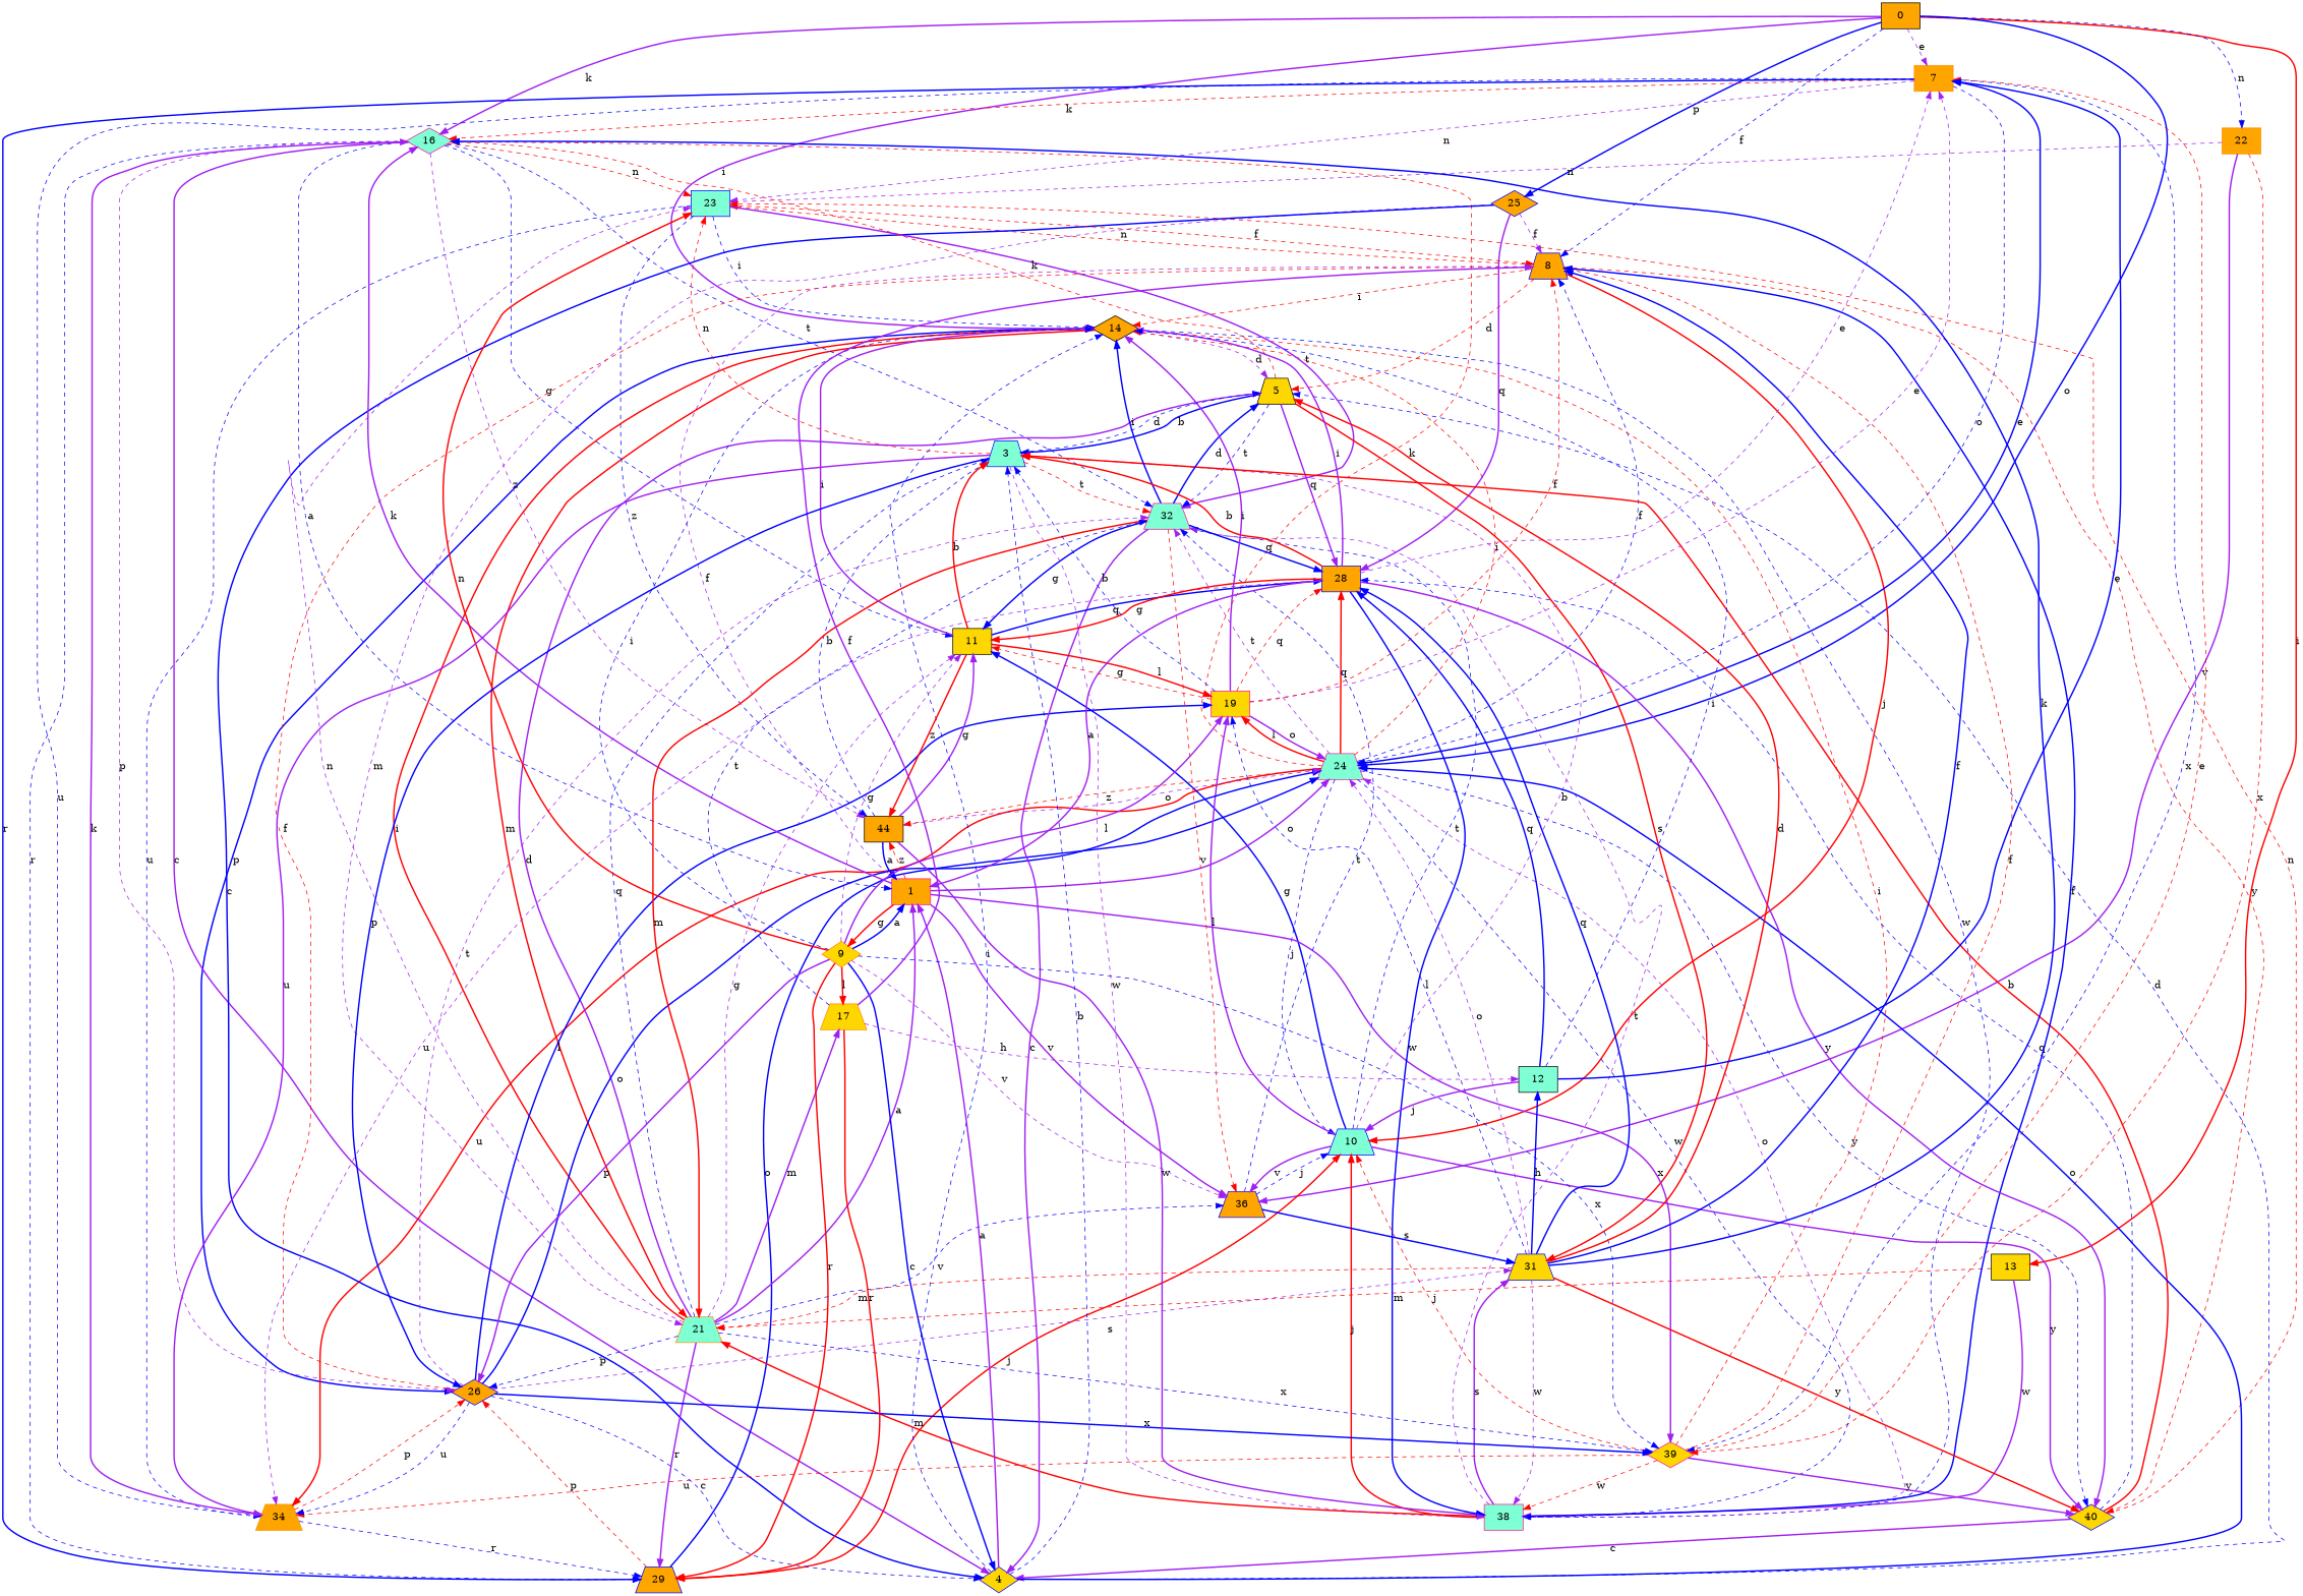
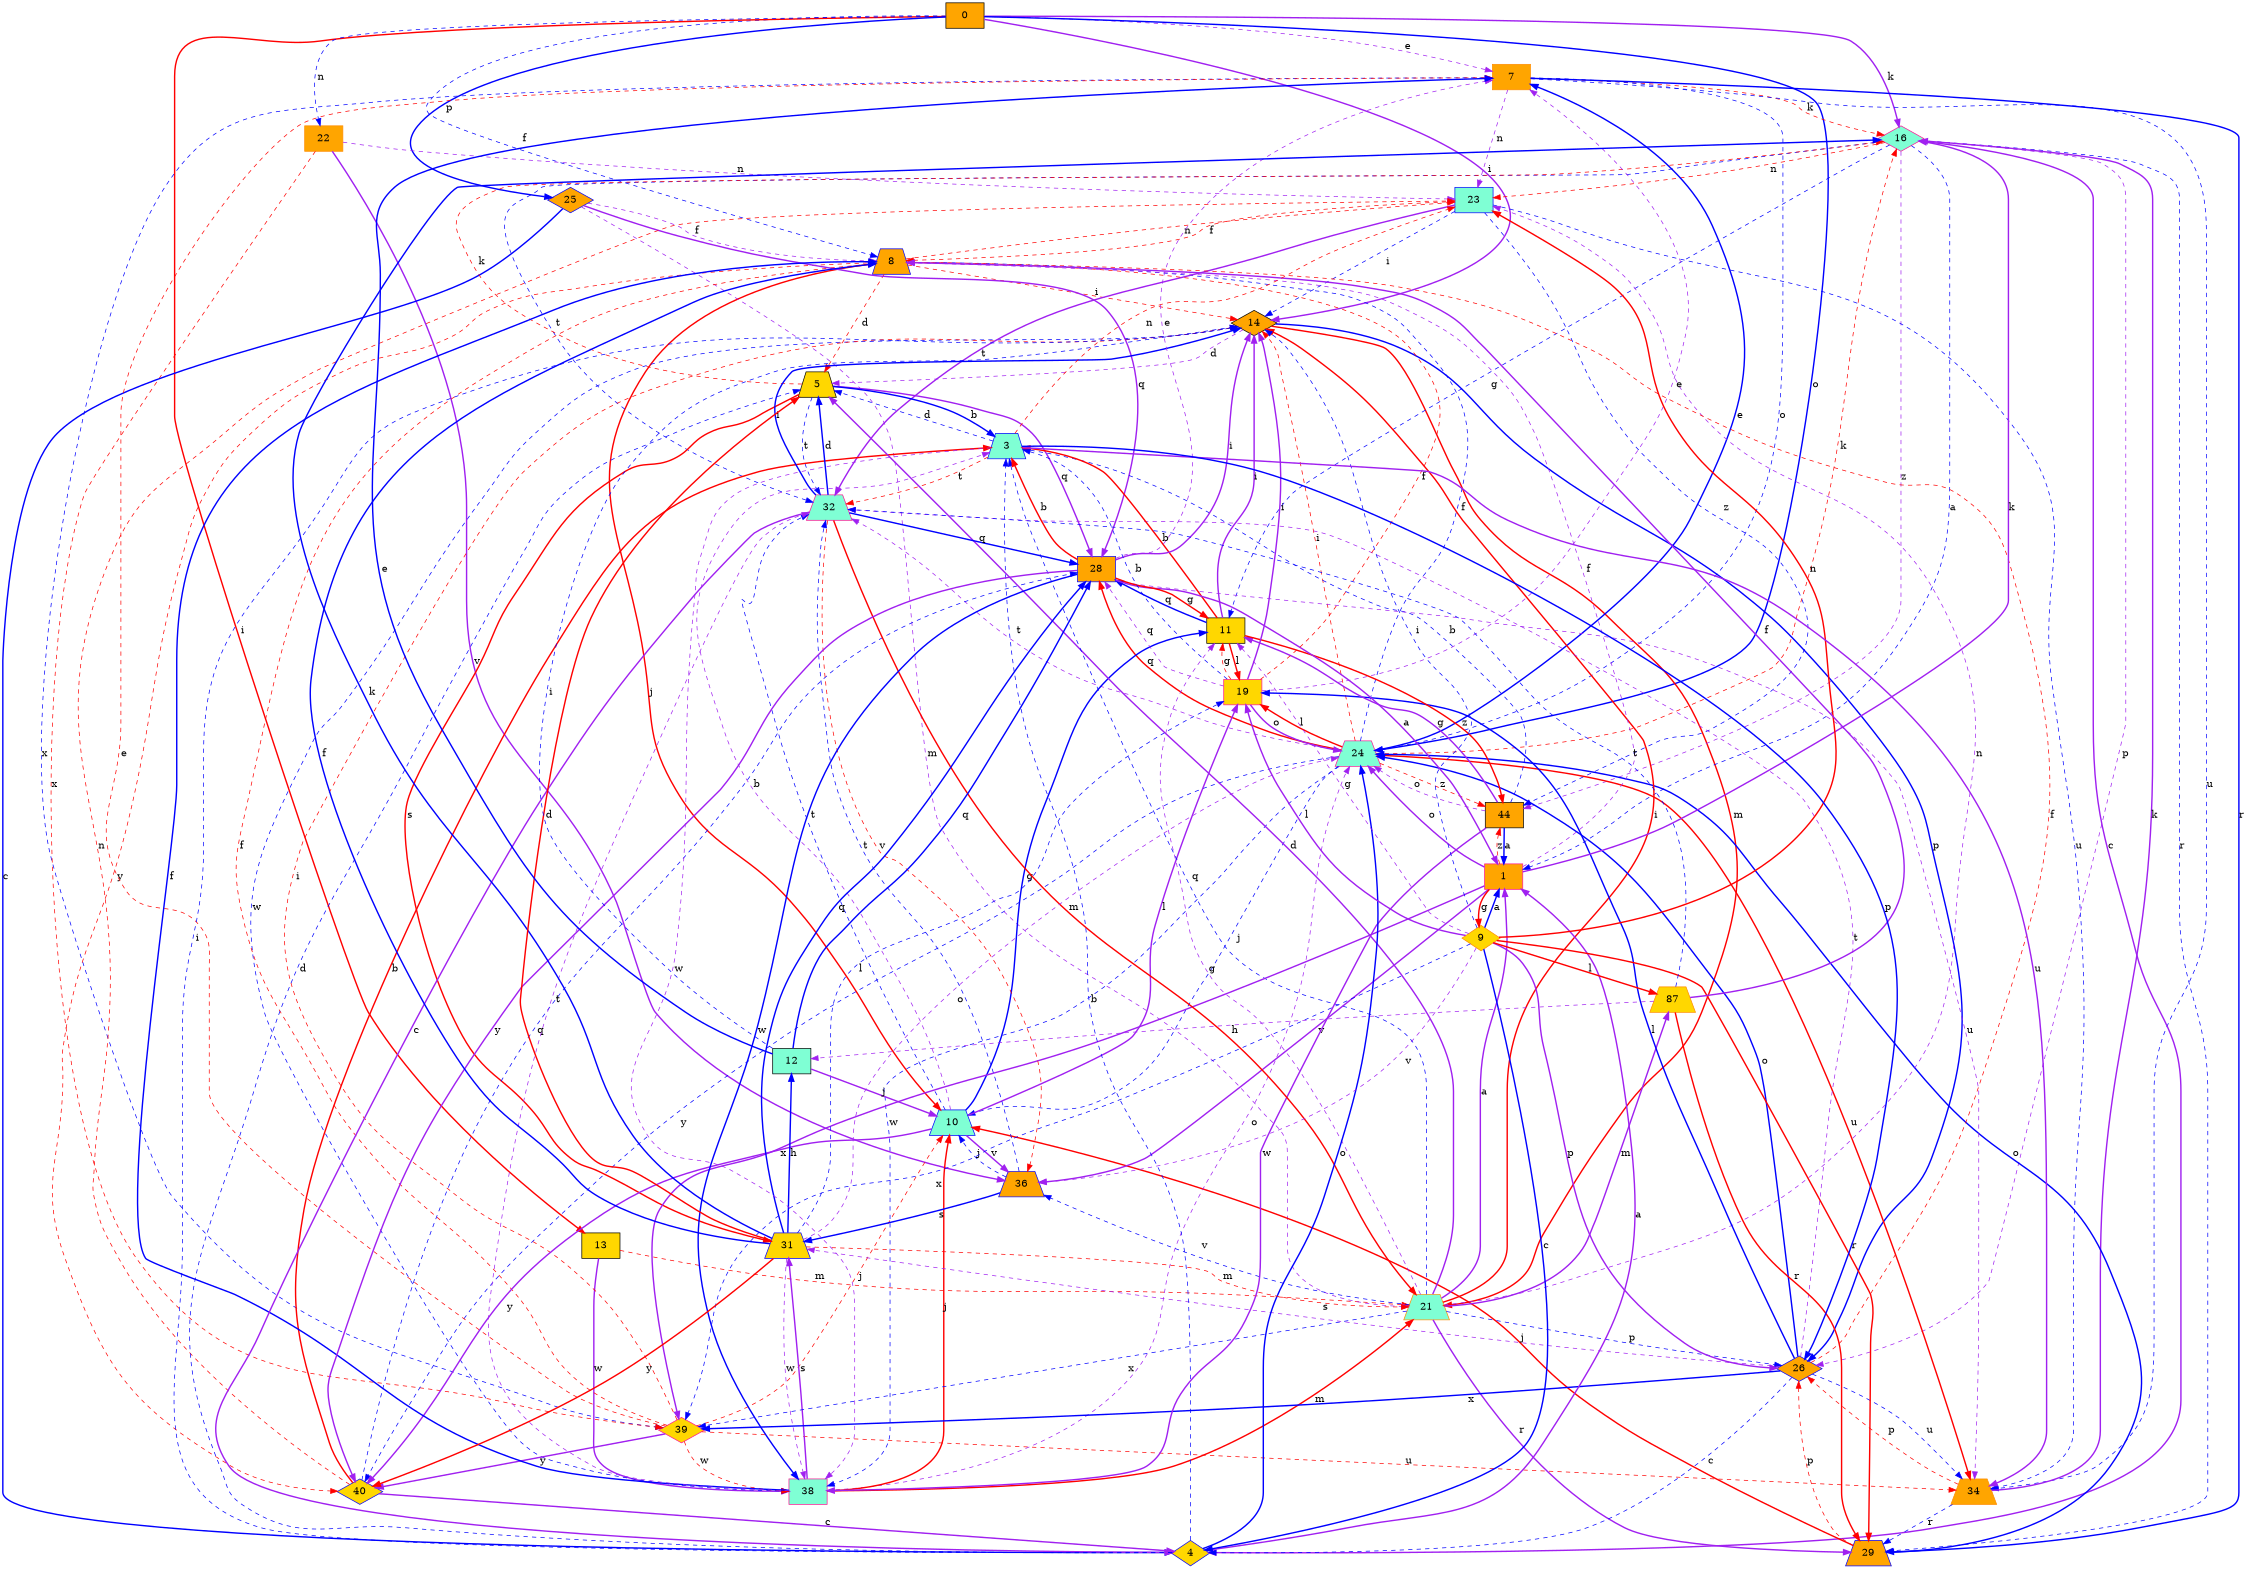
  strict digraph {
    node [color=blue fillcolor=orange shape=box style=filled]
    edge [color=blue style=dashed]
    0 [color=black]
    7 [color=darkorange]
    8 [shape=trapezium]
    13 [color=black fillcolor=gold]
    14 [color=black shape=diamond]
    16 [color=deeppink fillcolor=aquamarine shape=diamond]
    22 [color=darkorange]
    24 [color=deeppink fillcolor=aquamarine shape=trapezium]
    25 [shape=diamond]
    39 [color=deeppink fillcolor=gold shape=diamond]
    23 [fillcolor=aquamarine]
    34 [color=darkorange shape=trapezium]
    29 [shape=trapezium]
    5 [color=black fillcolor=gold shape=trapezium]
    n15 [fillcolor=aquamarine label=10 shape=trapezium]
    40 [fillcolor=gold shape=diamond]
    38 [color=deeppink fillcolor=aquamarine]
    21 [color=darkorange fillcolor=aquamarine shape=trapezium]
    26 [shape=diamond]
    1 [color=deeppink]
    44 [color=black]
    32 [color=deeppink fillcolor=aquamarine shape=trapezium]
    4 [fillcolor=gold shape=diamond]
    11 [color=black fillcolor=gold]
    36 [shape=trapezium]
    28
    19 [color=deeppink fillcolor=gold]
    9 [color=darkorange fillcolor=gold shape=diamond]
-   17 [color=darkorange fillcolor=gold shape=trapezium]
+   17 [color=darkorange fillcolor=gold shape=trapezium label=87]
    31 [fillcolor=gold shape=trapezium]
    3 [fillcolor=aquamarine shape=trapezium]
    12 [color=black fillcolor=aquamarine]
    0 -> 7 [color=purple label=e]
    0 -> 8 [label=f]
    0 -> 13 [color=red label=i style=bold]
    0 -> 14 [color=purple label=i style=bold]
    0 -> 16 [color=purple label=k style=bold]
    0 -> 22 [label=n]
    0 -> 24 [label=o style=bold]
    0 -> 25 [label=p style=bold]
    7 -> 16 [color=red label=k]
    7 -> 24 [label=o]
    7 -> 39 [label=x]
    7 -> 23 [color=purple label=n]
    7 -> 34 [label=u]
    7 -> 29 [label=r style=bold]
    8 -> 14 [color=red label=i]
    8 -> 23 [color=red label=n]
    8 -> 5 [color=red label=d]
    8 -> n15 [color=red label=j style=bold]
    8 -> 40 [color=red label=y]
    13 -> 38 [color=purple label=w style=bold]
    13 -> 21 [color=red label=m]
    14 -> 5 [color=purple label=d]
    14 -> 38 [label=w]
    14 -> 21 [color=red label=m style=bold]
    14 -> 26 [label=p style=bold]
    16 -> 23 [color=red label=n]
    16 -> 29 [label=r]
    16 -> 26 [color=purple label=p]
    16 -> 1 [label=a]
    16 -> 44 [color=purple label=z]
    16 -> 32 [label=t]
    16 -> 4 [color=purple label=c style=bold]
    16 -> 11 [label=g]
    22 -> 39 [color=red label=x]
    22 -> 23 [color=purple label=n]
    22 -> 36 [color=purple label=v style=bold]
    24 -> 7 [label=e style=bold]
    24 -> 8 [label=f]
    24 -> 14 [color=red label=i]
    24 -> 16 [color=red label=k]
    24 -> 34 [color=red label=u style=bold]
    24 -> n15 [label=j]
    24 -> 40 [label=y]
    24 -> 38 [label=w]
    24 -> 44 [color=red label=z]
    24 -> 32 [color=purple label=t]
    24 -> 28 [color=red label=q style=bold]
    24 -> 19 [color=red label=l style=bold]
    25 -> 8 [color=purple label=f]
    25 -> 21 [color=purple label=m]
    25 -> 4 [label=c style=bold]
    25 -> 28 [color=purple label=q style=bold]
    39 -> 7 [color=red label=e]
    39 -> 8 [color=red label=f]
    39 -> 14 [color=red label=i]
    39 -> 34 [color=red label=u]
    39 -> n15 [color=red label=j]
    39 -> 40 [color=purple label=y style=bold]
    39 -> 38 [color=red label=w]
    23 -> 8 [color=red label=f]
    23 -> 14 [label=i]
    23 -> 34 [label=u]
    23 -> 44 [label=z]
    23 -> 32 [color=purple label=t style=bold]
    34 -> 16 [color=purple label=k style=bold]
    34 -> 29 [label=r]
    34 -> 26 [color=red label=p]
    29 -> 24 [label=o style=bold]
    29 -> n15 [color=red label=j style=bold]
    29 -> 26 [color=red label=p]
    5 -> 16 [color=red label=k]
    5 -> 32 [label=t]
    5 -> 28 [color=purple label=q style=bold]
    5 -> 31 [color=red label=s style=bold]
    5 -> 3 [label=b style=bold]
    n15 -> 40 [color=purple label=y style=bold]
    n15 -> 32 [label=t]
    n15 -> 11 [label=g style=bold]
    n15 -> 36 [color=purple label=v style=bold]
    n15 -> 19 [color=purple label=l style=bold]
    n15 -> 3 [color=purple label=b]
    40 -> 23 [color=red label=n]
    40 -> 4 [color=purple label=c style=bold]
    40 -> 28 [label=q]
    40 -> 3 [color=red label=b style=bold]
    38 -> 8 [label=f style=bold]
    38 -> 24 [color=purple label=o]
    38 -> n15 [color=red label=j style=bold]
    38 -> 21 [color=red label=m style=bold]
    38 -> 32 [color=purple label=t]
    38 -> 31 [color=purple label=s style=bold]
    21 -> 14 [color=red label=i style=bold]
    21 -> 39 [label=x]
    21 -> 23 [color=purple label=n]
    21 -> 29 [color=purple label=r style=bold]
    21 -> 5 [color=purple label=d style=bold]
    21 -> 26 [label=p]
    21 -> 1 [color=purple label=a style=bold]
    21 -> 11 [color=purple label=g]
    21 -> 36 [label=v]
    21 -> 17 [color=purple label=m style=bold]
    21 -> 3 [label=q]
    26 -> 8 [color=red label=f]
    26 -> 24 [label=o style=bold]
    26 -> 39 [label=x style=bold]
    26 -> 34 [label=u]
    26 -> 32 [color=purple label=t]
    26 -> 4 [label=c]
    26 -> 19 [label=l style=bold]
    26 -> 31 [color=purple label=s]
    1 -> 8 [color=purple label=f]
    1 -> 16 [color=purple label=k style=bold]
    1 -> 24 [color=purple label=o style=bold]
    1 -> 39 [color=purple label=x style=bold]
    1 -> 44 [color=red label=z]
    1 -> 36 [color=purple label=v style=bold]
    1 -> 9 [color=red label=g style=bold]
    44 -> 24 [color=purple label=o]
    44 -> 38 [color=purple label=w style=bold]
    44 -> 1 [label=a style=bold]
    44 -> 11 [color=purple label=g style=bold]
    44 -> 3 [label=b]
    32 -> 14 [label=i style=bold]
    32 -> 5 [label=d style=bold]
    32 -> 21 [color=red label=m style=bold]
    32 -> 4 [color=purple label=c style=bold]
-   32 -> 11 [label=g style=bold]
    32 -> 36 [color=red label=v]
    32 -> 28 [label=q style=bold]
    4 -> 14 [label=i]
    4 -> 24 [label=o style=bold]
    4 -> 5 [label=d]
    4 -> 1 [color=purple label=a style=bold]
    4 -> 3 [label=b]
    11 -> 14 [color=purple label=i style=bold]
    11 -> 44 [color=red label=z style=bold]
    11 -> 28 [label=q style=bold]
    11 -> 19 [color=red label=l style=bold]
    11 -> 3 [color=red label=b style=bold]
    36 -> n15 [label=j]
    36 -> 32 [label=t]
    36 -> 31 [label=s style=bold]
    28 -> 7 [color=purple label=e]
    28 -> 14 [color=purple label=i style=bold]
    28 -> 34 [color=purple label=u]
    28 -> 40 [color=purple label=y style=bold]
    28 -> 38 [label=w style=bold]
    28 -> 1 [color=purple label=a style=bold]
    28 -> 11 [color=red label=g style=bold]
    28 -> 3 [color=red label=b style=bold]
    19 -> 7 [color=purple label=e]
    19 -> 8 [color=red label=f]
    19 -> 14 [color=purple label=i style=bold]
    19 -> 24 [color=purple label=o style=bold]
    19 -> 11 [color=red label=g]
-   19 -> 28 [color=red label=q]
+   19 -> 28 [color=purple label=q]
    19 -> 3 [label=b]
    9 -> 14 [label=i]
    9 -> 39 [label=x]
    9 -> 23 [color=red label=n style=bold]
    9 -> 29 [color=red label=r style=bold]
    9 -> 26 [color=purple label=p style=bold]
    9 -> 1 [label=a style=bold]
    9 -> 4 [label=c style=bold]
    9 -> 11 [color=purple label=g]
    9 -> 36 [color=purple label=v]
    9 -> 19 [color=purple label=l style=bold]
    9 -> 17 [color=red label=l style=bold]
    17 -> 8 [color=purple label=f style=bold]
    17 -> 29 [color=red label=r style=bold]
    17 -> 32 [label=t]
    17 -> 12 [color=purple label=h]
    31 -> 8 [label=f style=bold]
    31 -> 16 [label=k style=bold]
    31 -> 24 [color=purple label=o]
    31 -> 5 [color=red label=d style=bold]
    31 -> 40 [color=red label=y style=bold]
    31 -> 38 [color=purple label=w]
    31 -> 21 [color=red label=m]
    31 -> 28 [label=q style=bold]
    31 -> 19 [label=l]
    31 -> 12 [label=h style=bold]
    3 -> 23 [color=red label=n]
    3 -> 34 [color=purple label=u style=bold]
    3 -> 5 [label=d]
    3 -> 38 [color=purple label=w]
    3 -> 26 [label=p style=bold]
    3 -> 32 [color=red label=t]
    12 -> 7 [label=e style=bold]
    12 -> 14 [label=i]
    12 -> n15 [color=purple label=j style=bold]
    12 -> 28 [label=q style=bold]
  }
